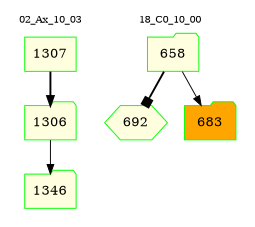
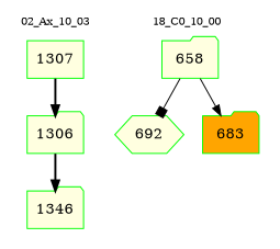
  digraph {
    node [color=green fillcolor=lightyellow shape=folder style=filled]
    edge [arrowhead=normal color=black style=solid]
    n1 [label=1306]
    n2 [label=1346]
    n3 [label=1307 shape=box]
    n4 [label=658]
    n5 [label=692 shape=hexagon]
    n6 [fillcolor=orange label=683]
    subgraph cluster_1 {
      color=white
      fontsize=10
      label="02_Ax_10_03"
      n1
      n2
      n3
    }
    subgraph cluster_2 {
      color=white
      fontsize=10
      label="18_C0_10_00"
      n4
      n5
      n6
    }
-   n1 -> n2
+   n1 -> n2 [style=bold]
    n3 -> n1 [style=bold]
-   n4 -> n5 [arrowhead=box style=bold]
+   n4 -> n5 [arrowhead=box]
    n4 -> n6
  }
